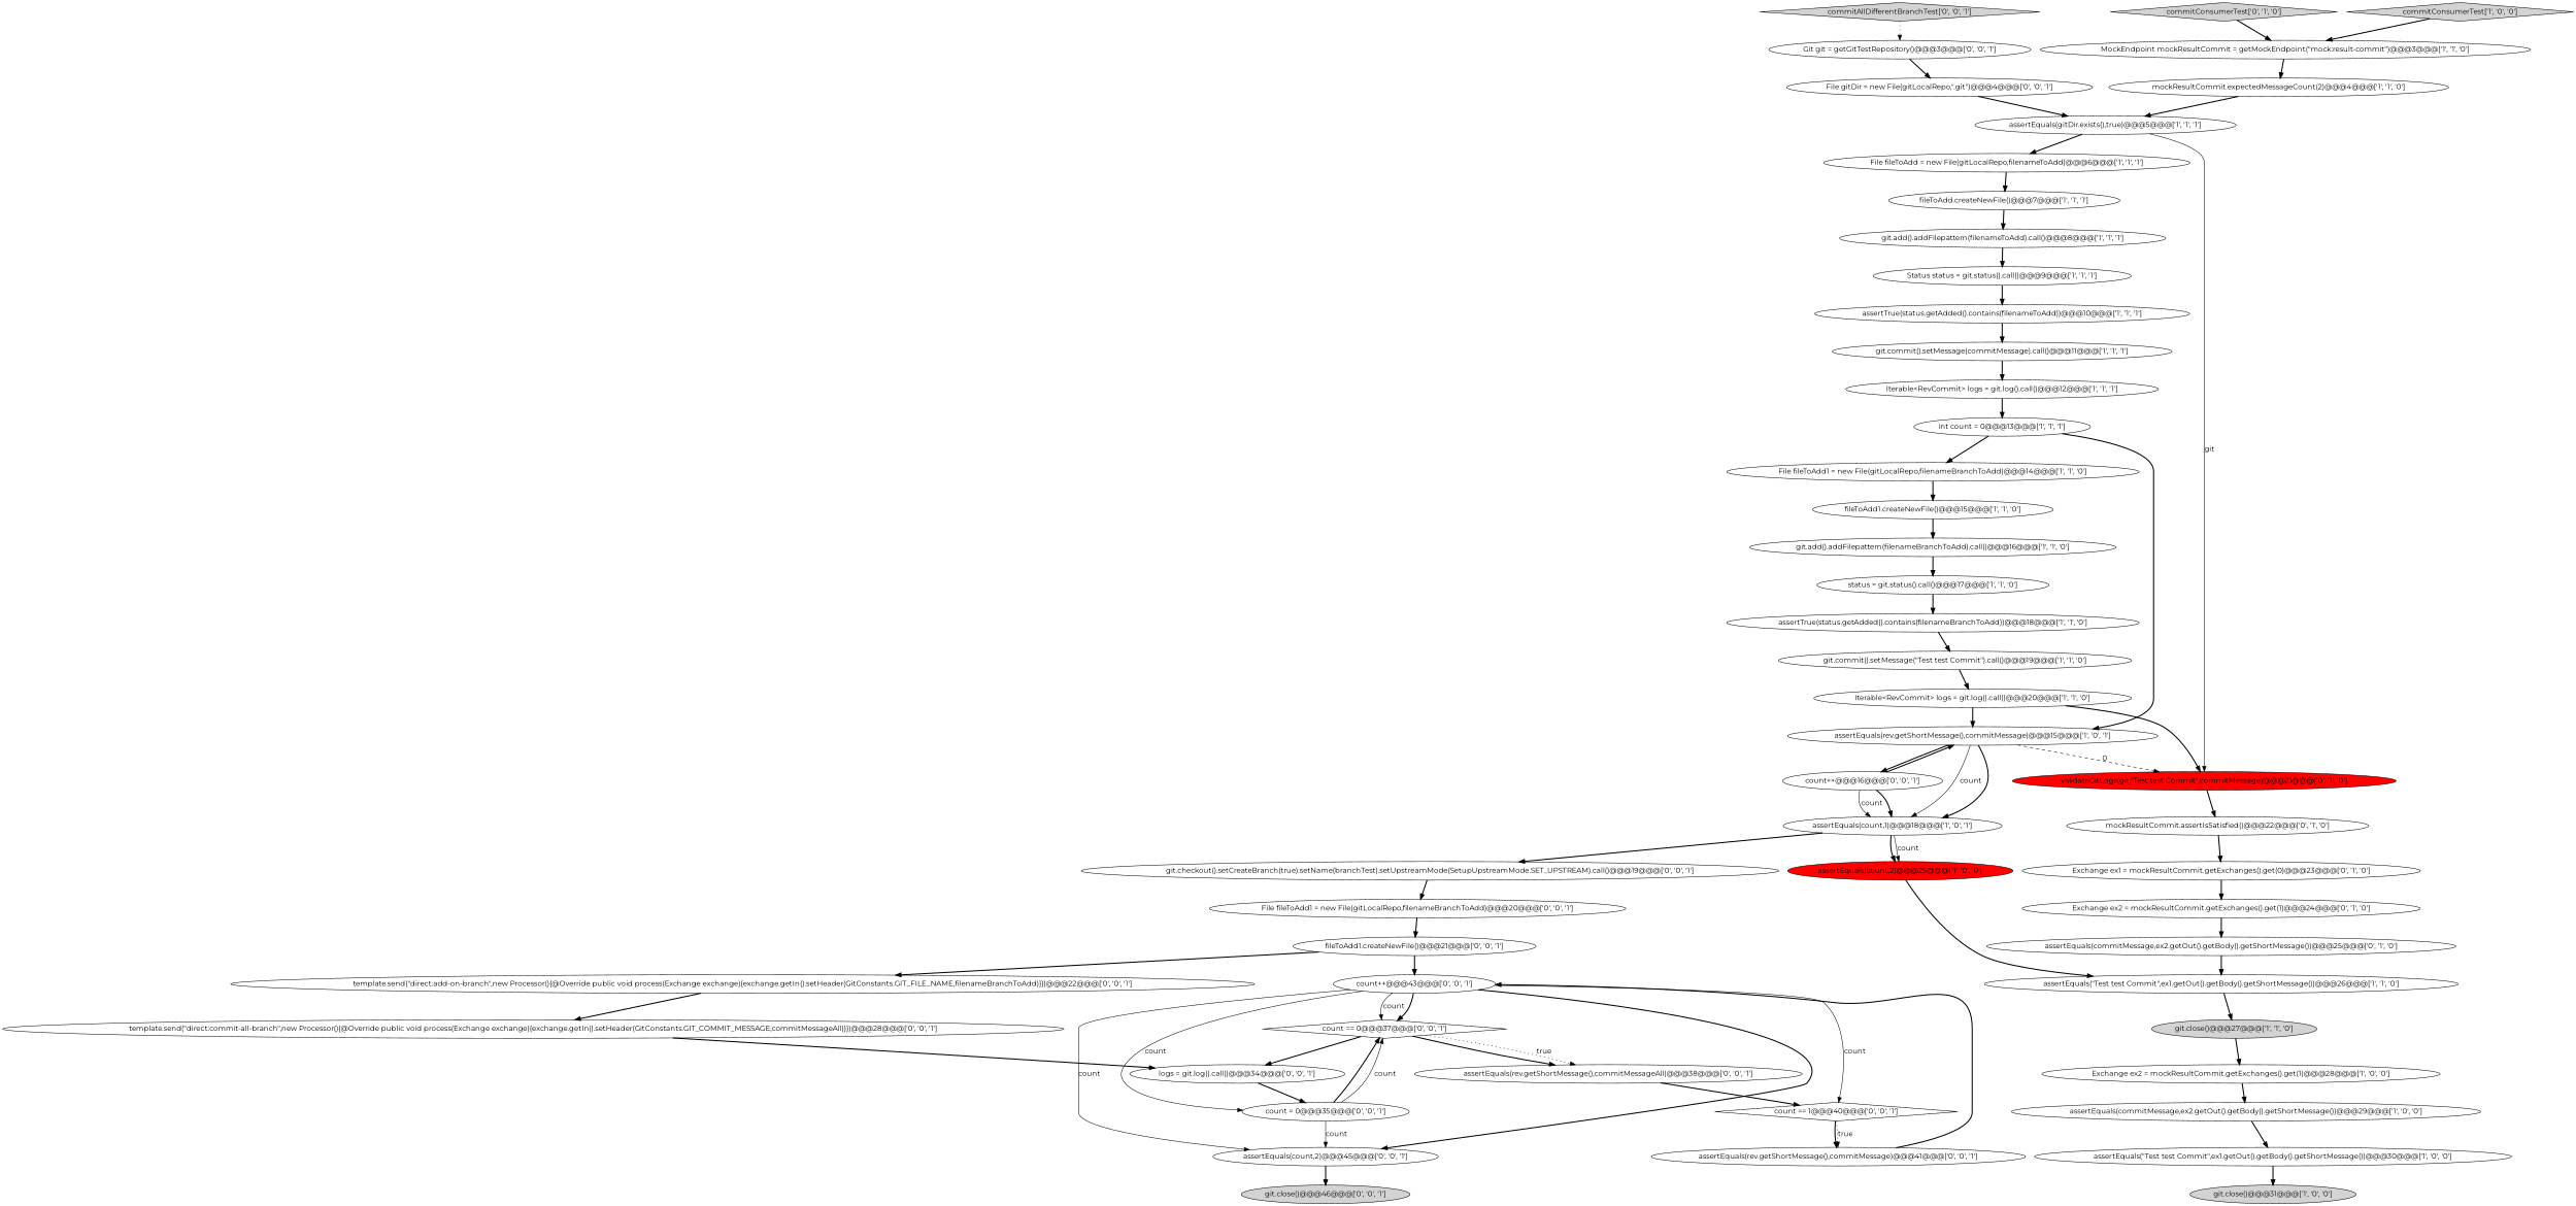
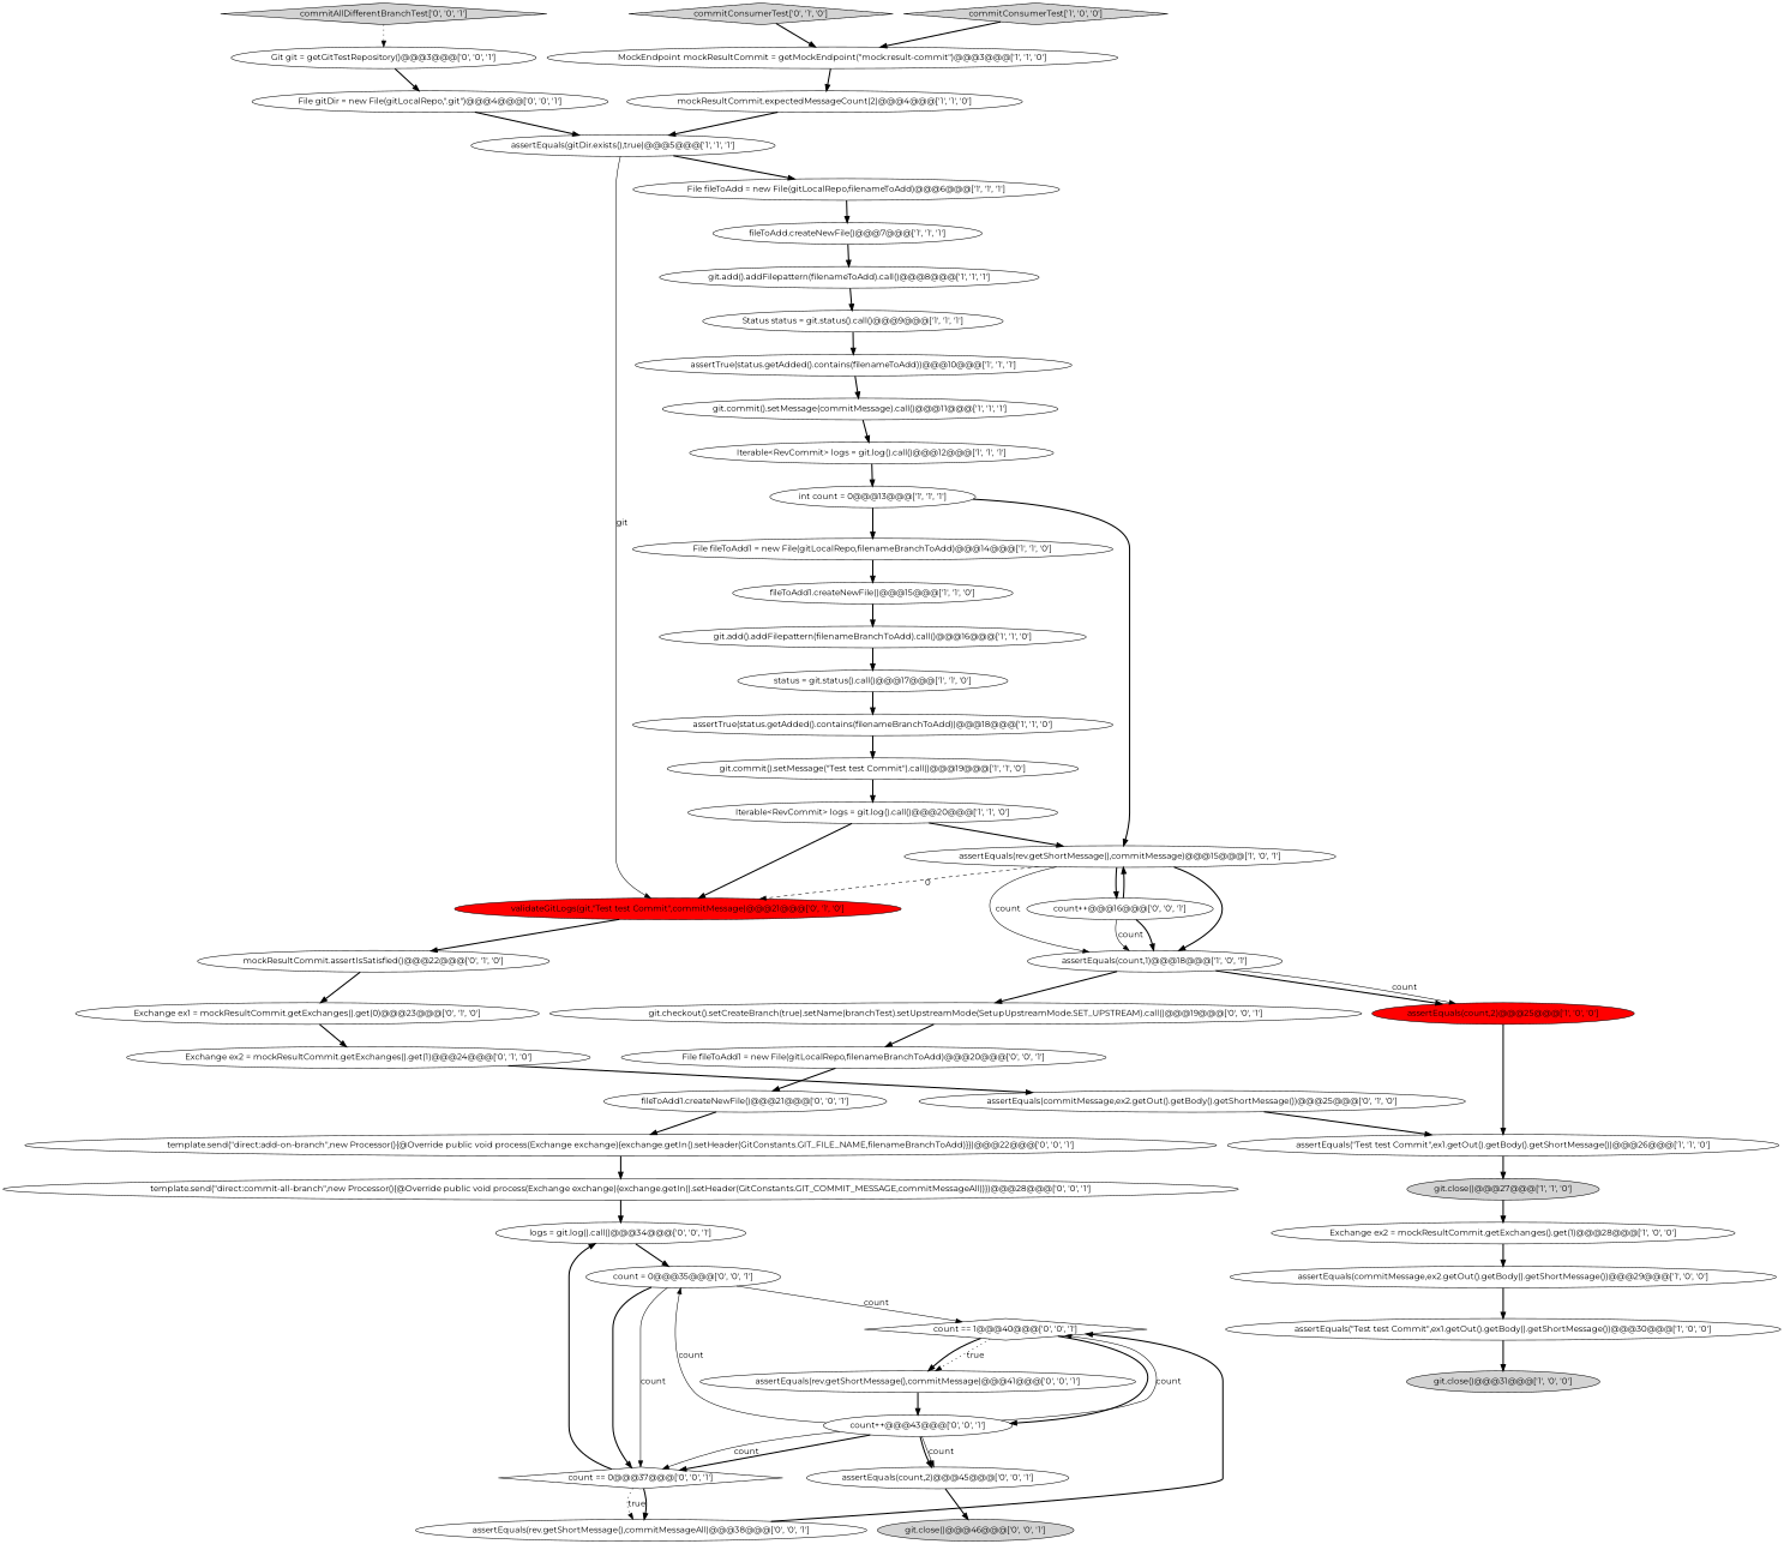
  digraph {
    fontname=Montserrat
    node [fillcolor=white fontname=Montserrat shape=ellipse style=filled]
    edge [fontname=Montserrat style=bold]
    n1 [fillcolor=lightgray label="commitAllDifferentBranchTest['0', '0', '1']" shape=diamond]
    n2 [label="Git git = getGitTestRepository()@@@3@@@['0', '0', '1']"]
    n3 [label="File gitDir = new File(gitLocalRepo,\".git\")@@@4@@@['0', '0', '1']"]
    n4 [label="assertEquals(\"Test test Commit\",ex1.getOut().getBody().getShortMessage())@@@30@@@['1', '0', '0']"]
    n5 [fillcolor=lightgray label="git.close()@@@31@@@['1', '0', '0']"]
    n6 [fillcolor=lightgray label="git.close()@@@27@@@['1', '1', '0']"]
    n7 [label="Exchange ex2 = mockResultCommit.getExchanges().get(1)@@@28@@@['1', '0', '0']"]
    n8 [label="assertEquals(commitMessage,ex2.getOut().getBody().getShortMessage())@@@29@@@['1', '0', '0']"]
    n9 [label="assertEquals(rev.getShortMessage(),commitMessageAll)@@@38@@@['0', '0', '1']"]
    n10 [label="count == 1@@@40@@@['0', '0', '1']" shape=diamond]
    n11 [label="assertEquals(rev.getShortMessage(),commitMessage)@@@41@@@['0', '0', '1']"]
    n12 [label="count++@@@43@@@['0', '0', '1']"]
    n13 [label="Iterable<RevCommit> logs = git.log().call()@@@12@@@['1', '1', '1']"]
    n14 [label="int count = 0@@@13@@@['1', '1', '1']"]
    n15 [label="File fileToAdd1 = new File(gitLocalRepo,filenameBranchToAdd)@@@14@@@['1', '1', '0']"]
    n16 [label="assertEquals(rev.getShortMessage(),commitMessage)@@@15@@@['1', '0', '1']"]
    n17 [label="count == 0@@@37@@@['0', '0', '1']" shape=diamond]
    n18 [label="count = 0@@@35@@@['0', '0', '1']"]
    n19 [label="assertEquals(count,2)@@@45@@@['0', '0', '1']"]
    n20 [label="template.send(\"direct:commit-all-branch\",new Processor(){@Override public void process(Exchange exchange){exchange.getIn().setHeader(GitConstants.GIT_COMMIT_MESSAGE,commitMessageAll)}})@@@28@@@['0', '0', '1']"]
    n21 [label="logs = git.log().call()@@@34@@@['0', '0', '1']"]
    n22 [label="Exchange ex2 = mockResultCommit.getExchanges().get(1)@@@24@@@['0', '1', '0']"]
    n23 [label="assertEquals(commitMessage,ex2.getOut().getBody().getShortMessage())@@@25@@@['0', '1', '0']"]
    n24 [label="assertEquals(\"Test test Commit\",ex1.getOut().getBody().getShortMessage())@@@26@@@['1', '1', '0']"]
    n25 [label="mockResultCommit.assertIsSatisfied()@@@22@@@['0', '1', '0']"]
    n26 [label="Exchange ex1 = mockResultCommit.getExchanges().get(0)@@@23@@@['0', '1', '0']"]
    n27 [label="File fileToAdd = new File(gitLocalRepo,filenameToAdd)@@@6@@@['1', '1', '1']"]
    n28 [label="fileToAdd.createNewFile()@@@7@@@['1', '1', '1']"]
    n29 [label="git.add().addFilepattern(filenameToAdd).call()@@@8@@@['1', '1', '1']"]
    n30 [label="assertEquals(gitDir.exists(),true)@@@5@@@['1', '1', '1']"]
    n31 [fillcolor=red label="validateGitLogs(git,\"Test test Commit\",commitMessage)@@@21@@@['0', '1', '0']"]
    n32 [label="assertTrue(status.getAdded().contains(filenameBranchToAdd))@@@18@@@['1', '1', '0']"]
    n33 [label="git.commit().setMessage(\"Test test Commit\").call()@@@19@@@['1', '1', '0']"]
    n34 [label="Iterable<RevCommit> logs = git.log().call()@@@20@@@['1', '1', '0']"]
    n35 [label="fileToAdd1.createNewFile()@@@15@@@['1', '1', '0']"]
    n36 [label="git.add().addFilepattern(filenameBranchToAdd).call()@@@16@@@['1', '1', '0']"]
    n37 [fillcolor=lightgray label="git.close()@@@46@@@['0', '0', '1']"]
    n38 [label="Status status = git.status().call()@@@9@@@['1', '1', '1']"]
    n39 [label="assertTrue(status.getAdded().contains(filenameToAdd))@@@10@@@['1', '1', '1']"]
    n40 [label="MockEndpoint mockResultCommit = getMockEndpoint(\"mock:result-commit\")@@@3@@@['1', '1', '0']"]
    n41 [label="mockResultCommit.expectedMessageCount(2)@@@4@@@['1', '1', '0']"]
    n42 [fillcolor=lightgray label="commitConsumerTest['1', '0', '0']" shape=diamond]
    n43 [label="status = git.status().call()@@@17@@@['1', '1', '0']"]
    n44 [label="File fileToAdd1 = new File(gitLocalRepo,filenameBranchToAdd)@@@20@@@['0', '0', '1']"]
    n45 [label="fileToAdd1.createNewFile()@@@21@@@['0', '0', '1']"]
    n46 [label="template.send(\"direct:add-on-branch\",new Processor(){@Override public void process(Exchange exchange){exchange.getIn().setHeader(GitConstants.GIT_FILE_NAME,filenameBranchToAdd)}})@@@22@@@['0', '0', '1']"]
    n47 [label="git.commit().setMessage(commitMessage).call()@@@11@@@['1', '1', '1']"]
    n48 [fillcolor=lightgray label="commitConsumerTest['0', '1', '0']" shape=diamond]
    n49 [label="count++@@@16@@@['0', '0', '1']"]
    n50 [label="assertEquals(count,1)@@@18@@@['1', '0', '1']"]
    n51 [label="git.checkout().setCreateBranch(true).setName(branchTest).setUpstreamMode(SetupUpstreamMode.SET_UPSTREAM).call()@@@19@@@['0', '0', '1']"]
    n52 [fillcolor=red label="assertEquals(count,2)@@@25@@@['1', '0', '0']"]
    n1 -> n2 [style=dotted]
    n2 -> n3
    n3 -> n30
    n4 -> n5
    n6 -> n7
    n7 -> n8
    n8 -> n4
    n9 -> n10
    n10 -> n11 [label=true style=dotted]
    n10 -> n11
-   n45 -> n12
+   n10 -> n12
    n11 -> n12
    n12 -> n10 [label=count style=solid]
    n12 -> n17
    n12 -> n17 [label=count style=solid]
    n12 -> n18 [label=count style=solid]
    n12 -> n19
    n12 -> n19 [label=count style=solid]
    n13 -> n14
    n14 -> n15
    n14 -> n16
    n15 -> n35
    n16 -> n31 [label=0 style=dashed]
    n16 -> n49
    n16 -> n50 [label=count style=solid]
    n16 -> n50
    n17 -> n9 [label=true style=dotted]
    n17 -> n9
    n17 -> n21
-   n18 -> n19 [label=count style=solid]
+   n18 -> n10 [label=count style=solid]
    n18 -> n17
    n18 -> n17 [label=count style=solid]
    n19 -> n37
    n20 -> n21
    n21 -> n18
    n22 -> n23
    n23 -> n24
    n24 -> n6
    n25 -> n26
    n26 -> n22
    n27 -> n28
    n28 -> n29
    n29 -> n38
    n30 -> n27
    n30 -> n31 [label=git style=solid]
    n31 -> n25
    n32 -> n33
    n33 -> n34
    n34 -> n16
    n34 -> n31
    n35 -> n36
    n36 -> n43
    n38 -> n39
    n39 -> n47
    n40 -> n41
    n41 -> n30
    n42 -> n40
    n43 -> n32
    n44 -> n45
    n45 -> n46
    n46 -> n20
    n47 -> n13
    n48 -> n40
    n49 -> n16
    n49 -> n50
    n49 -> n50 [label=count style=solid]
    n50 -> n51
    n50 -> n52
    n50 -> n52 [label=count style=solid]
    n51 -> n44
    n52 -> n24
  }
